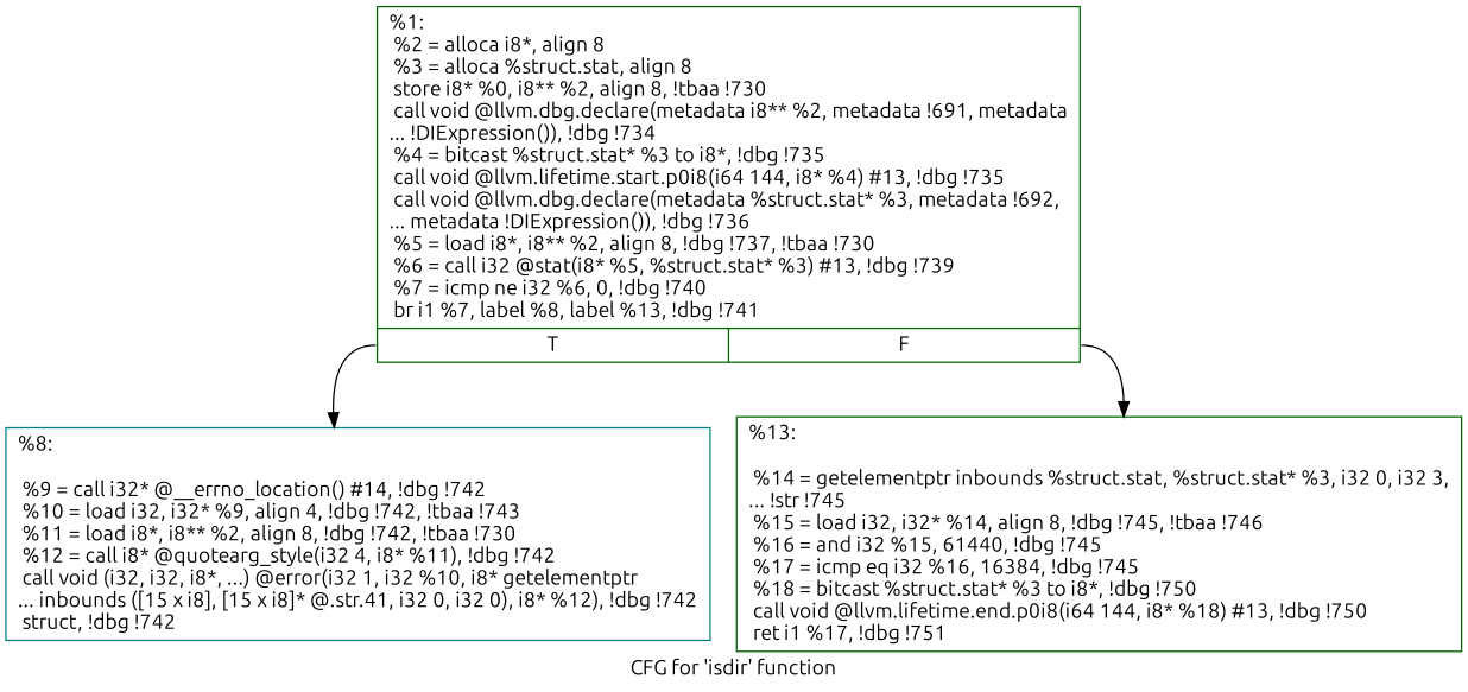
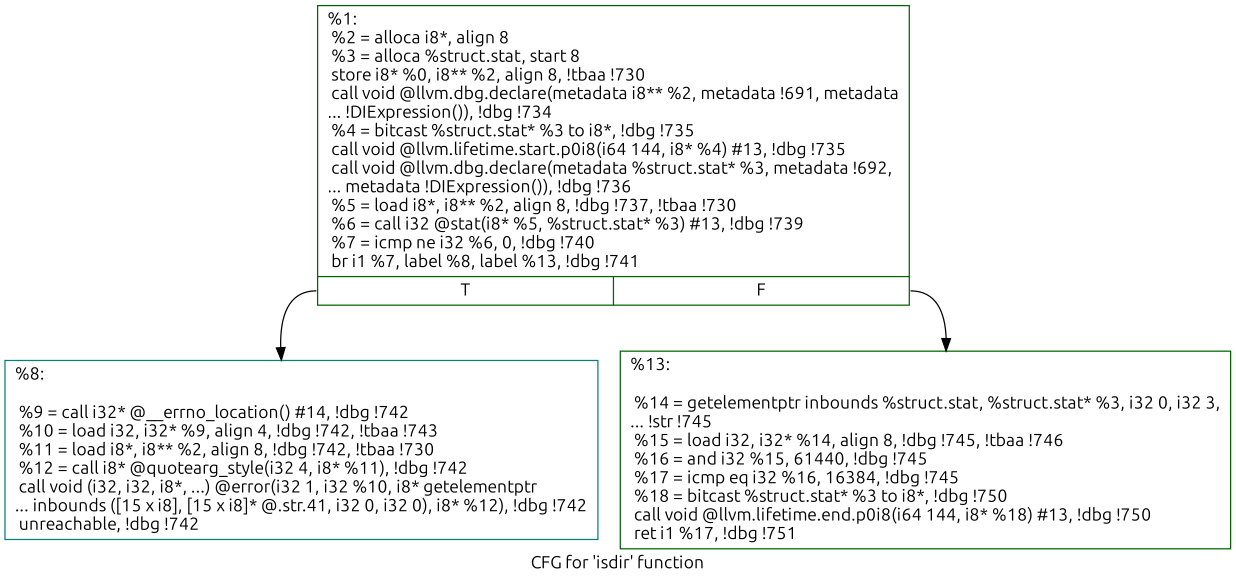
  digraph {
    fontname=Ubuntu
    label="CFG for 'isdir' function"
    node [color=darkgreen fontname=Ubuntu shape=record]
    edge [color=black fontname=Ubuntu]
-   n1 [label="{%1:\l  %2 = alloca i8*, align 8\l  %3 = alloca %struct.stat, align 8\l  store i8* %0, i8** %2, align 8, !tbaa !730\l  call void @llvm.dbg.declare(metadata i8** %2, metadata !691, metadata\l... !DIExpression()), !dbg !734\l  %4 = bitcast %struct.stat* %3 to i8*, !dbg !735\l  call void @llvm.lifetime.start.p0i8(i64 144, i8* %4) #13, !dbg !735\l  call void @llvm.dbg.declare(metadata %struct.stat* %3, metadata !692,\l... metadata !DIExpression()), !dbg !736\l  %5 = load i8*, i8** %2, align 8, !dbg !737, !tbaa !730\l  %6 = call i32 @stat(i8* %5, %struct.stat* %3) #13, !dbg !739\l  %7 = icmp ne i32 %6, 0, !dbg !740\l  br i1 %7, label %8, label %13, !dbg !741\l|{<s0>T|<s1>F}}"]
-   n2 [color=teal label="{%8:\l\l  %9 = call i32* @__errno_location() #14, !dbg !742\l  %10 = load i32, i32* %9, align 4, !dbg !742, !tbaa !743\l  %11 = load i8*, i8** %2, align 8, !dbg !742, !tbaa !730\l  %12 = call i8* @quotearg_style(i32 4, i8* %11), !dbg !742\l  call void (i32, i32, i8*, ...) @error(i32 1, i32 %10, i8* getelementptr\l... inbounds ([15 x i8], [15 x i8]* @.str.41, i32 0, i32 0), i8* %12), !dbg !742\l  struct, !dbg !742\l}"]
+   n1 [label="{%1:\l  %2 = alloca i8*, align 8\l  %3 = alloca %struct.stat, start 8\l  store i8* %0, i8** %2, align 8, !tbaa !730\l  call void @llvm.dbg.declare(metadata i8** %2, metadata !691, metadata\l... !DIExpression()), !dbg !734\l  %4 = bitcast %struct.stat* %3 to i8*, !dbg !735\l  call void @llvm.lifetime.start.p0i8(i64 144, i8* %4) #13, !dbg !735\l  call void @llvm.dbg.declare(metadata %struct.stat* %3, metadata !692,\l... metadata !DIExpression()), !dbg !736\l  %5 = load i8*, i8** %2, align 8, !dbg !737, !tbaa !730\l  %6 = call i32 @stat(i8* %5, %struct.stat* %3) #13, !dbg !739\l  %7 = icmp ne i32 %6, 0, !dbg !740\l  br i1 %7, label %8, label %13, !dbg !741\l|{<s0>T|<s1>F}}"]
+   n2 [color=teal label="{%8:\l\l  %9 = call i32* @__errno_location() #14, !dbg !742\l  %10 = load i32, i32* %9, align 4, !dbg !742, !tbaa !743\l  %11 = load i8*, i8** %2, align 8, !dbg !742, !tbaa !730\l  %12 = call i8* @quotearg_style(i32 4, i8* %11), !dbg !742\l  call void (i32, i32, i8*, ...) @error(i32 1, i32 %10, i8* getelementptr\l... inbounds ([15 x i8], [15 x i8]* @.str.41, i32 0, i32 0), i8* %12), !dbg !742\l  unreachable, !dbg !742\l}"]
    n3 [label="{%13:\l\l  %14 = getelementptr inbounds %struct.stat, %struct.stat* %3, i32 0, i32 3,\l... !str !745\l  %15 = load i32, i32* %14, align 8, !dbg !745, !tbaa !746\l  %16 = and i32 %15, 61440, !dbg !745\l  %17 = icmp eq i32 %16, 16384, !dbg !745\l  %18 = bitcast %struct.stat* %3 to i8*, !dbg !750\l  call void @llvm.lifetime.end.p0i8(i64 144, i8* %18) #13, !dbg !750\l  ret i1 %17, !dbg !751\l}"]
    n1 -> n2 [tailport=s0]
    n1 -> n3 [tailport=s1]
  }
